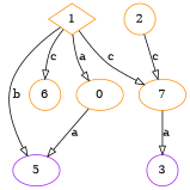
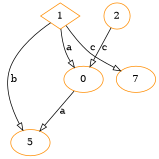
  strict digraph {
    node [color=darkorange shape=ellipse]
    edge [arrowhead=onormal]
    1 [shape=diamond]
-   5 [color=purple]
-   6 [shape=circle]
+   5
    7
    0
-   3 [color=purple shape=circle]
    2 [shape=circle]
    1 -> 5 [label=b]
-   1 -> 6 [label=c]
    1 -> 7 [label=c]
    1 -> 0 [label=a]
-   7 -> 3 [label=a]
    0 -> 5 [label=a]
-   2 -> 7 [label=c]
+   2 -> 0 [label=c]
  }
